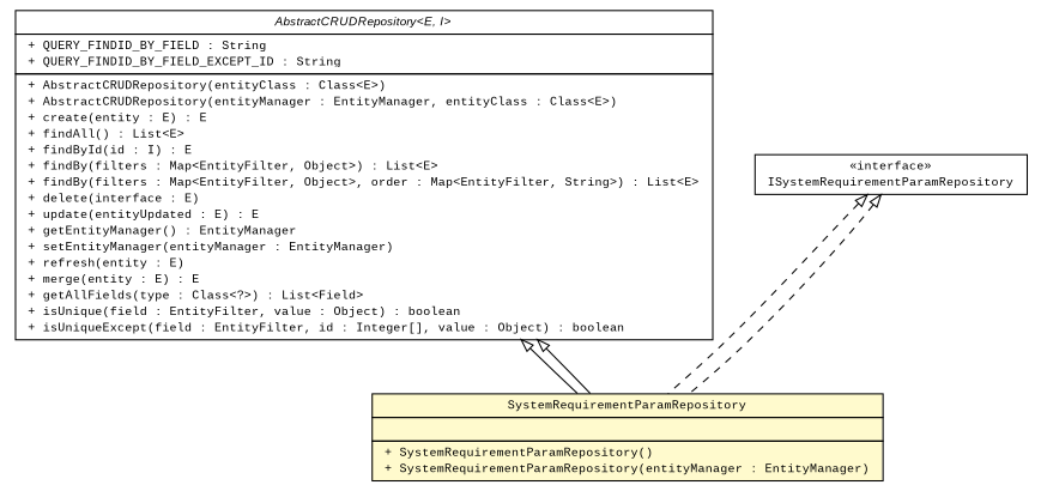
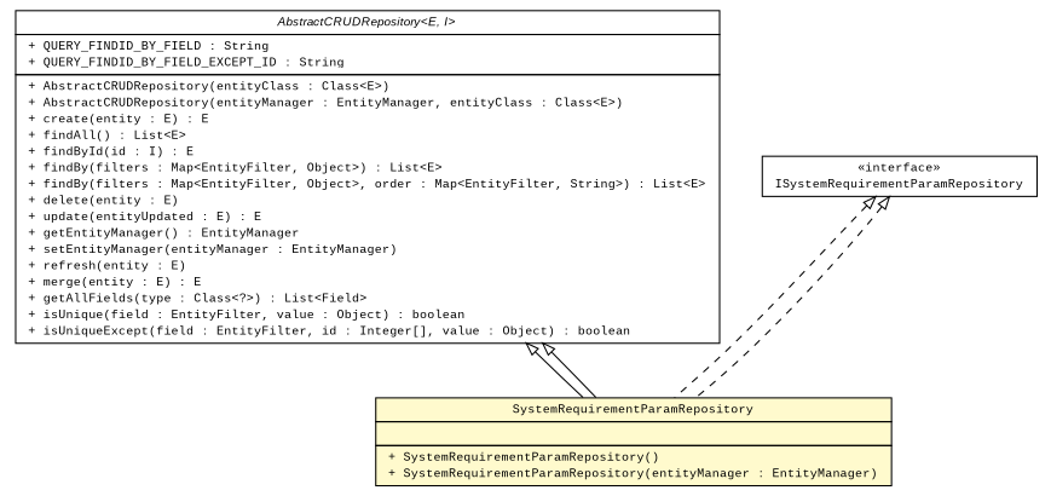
  digraph {
    nodesep=0.25
    ranksep=0.5
    fontname="Liberation Mono"
    node [fontcolor=black fontname="Liberation Mono" fontsize=10.0 shape=plaintext]
    edge [arrowtail=empty dir=back fontname="Liberation Mono" fontsize=10 headport=p labelfontname=arial labelfontsize=10 tailport=p]
-   n1 [label=<<table title="gov.sandia.cf.dao.AbstractCRUDRepository" border="0" cellborder="1" cellspacing="0" cellpadding="2" port="p" href="../AbstractCRUDRepository.html"> 		<tr><td><table border="0" cellspacing="0" cellpadding="1"> <tr><td align="center" balign="center"><font face="arial italic"> AbstractCRUDRepository&lt;E, I&gt; </font></td></tr> 		</table></td></tr> 		<tr><td><table border="0" cellspacing="0" cellpadding="1"> <tr><td align="left" balign="left"> + QUERY_FINDID_BY_FIELD : String </td></tr> <tr><td align="left" balign="left"> + QUERY_FINDID_BY_FIELD_EXCEPT_ID : String </td></tr> 		</table></td></tr> 		<tr><td><table border="0" cellspacing="0" cellpadding="1"> <tr><td align="left" balign="left"> + AbstractCRUDRepository(entityClass : Class&lt;E&gt;) </td></tr> <tr><td align="left" balign="left"> + AbstractCRUDRepository(entityManager : EntityManager, entityClass : Class&lt;E&gt;) </td></tr> <tr><td align="left" balign="left"> + create(entity : E) : E </td></tr> <tr><td align="left" balign="left"> + findAll() : List&lt;E&gt; </td></tr> <tr><td align="left" balign="left"> + findById(id : I) : E </td></tr> <tr><td align="left" balign="left"> + findBy(filters : Map&lt;EntityFilter, Object&gt;) : List&lt;E&gt; </td></tr> <tr><td align="left" balign="left"> + findBy(filters : Map&lt;EntityFilter, Object&gt;, order : Map&lt;EntityFilter, String&gt;) : List&lt;E&gt; </td></tr> <tr><td align="left" balign="left"> + delete(interface : E) </td></tr> <tr><td align="left" balign="left"> + update(entityUpdated : E) : E </td></tr> <tr><td align="left" balign="left"> + getEntityManager() : EntityManager </td></tr> <tr><td align="left" balign="left"> + setEntityManager(entityManager : EntityManager) </td></tr> <tr><td align="left" balign="left"> + refresh(entity : E) </td></tr> <tr><td align="left" balign="left"> + merge(entity : E) : E </td></tr> <tr><td align="left" balign="left"> + getAllFields(type : Class&lt;?&gt;) : List&lt;Field&gt; </td></tr> <tr><td align="left" balign="left"> + isUnique(field : EntityFilter, value : Object) : boolean </td></tr> <tr><td align="left" balign="left"> + isUniqueExcept(field : EntityFilter, id : Integer[], value : Object) : boolean </td></tr> 		</table></td></tr> 		</table>>]
+   n1 [label=<<table title="gov.sandia.cf.dao.AbstractCRUDRepository" border="0" cellborder="1" cellspacing="0" cellpadding="2" port="p" href="../AbstractCRUDRepository.html"> 		<tr><td><table border="0" cellspacing="0" cellpadding="1"> <tr><td align="center" balign="center"><font face="arial italic"> AbstractCRUDRepository&lt;E, I&gt; </font></td></tr> 		</table></td></tr> 		<tr><td><table border="0" cellspacing="0" cellpadding="1"> <tr><td align="left" balign="left"> + QUERY_FINDID_BY_FIELD : String </td></tr> <tr><td align="left" balign="left"> + QUERY_FINDID_BY_FIELD_EXCEPT_ID : String </td></tr> 		</table></td></tr> 		<tr><td><table border="0" cellspacing="0" cellpadding="1"> <tr><td align="left" balign="left"> + AbstractCRUDRepository(entityClass : Class&lt;E&gt;) </td></tr> <tr><td align="left" balign="left"> + AbstractCRUDRepository(entityManager : EntityManager, entityClass : Class&lt;E&gt;) </td></tr> <tr><td align="left" balign="left"> + create(entity : E) : E </td></tr> <tr><td align="left" balign="left"> + findAll() : List&lt;E&gt; </td></tr> <tr><td align="left" balign="left"> + findById(id : I) : E </td></tr> <tr><td align="left" balign="left"> + findBy(filters : Map&lt;EntityFilter, Object&gt;) : List&lt;E&gt; </td></tr> <tr><td align="left" balign="left"> + findBy(filters : Map&lt;EntityFilter, Object&gt;, order : Map&lt;EntityFilter, String&gt;) : List&lt;E&gt; </td></tr> <tr><td align="left" balign="left"> + delete(entity : E) </td></tr> <tr><td align="left" balign="left"> + update(entityUpdated : E) : E </td></tr> <tr><td align="left" balign="left"> + getEntityManager() : EntityManager </td></tr> <tr><td align="left" balign="left"> + setEntityManager(entityManager : EntityManager) </td></tr> <tr><td align="left" balign="left"> + refresh(entity : E) </td></tr> <tr><td align="left" balign="left"> + merge(entity : E) : E </td></tr> <tr><td align="left" balign="left"> + getAllFields(type : Class&lt;?&gt;) : List&lt;Field&gt; </td></tr> <tr><td align="left" balign="left"> + isUnique(field : EntityFilter, value : Object) : boolean </td></tr> <tr><td align="left" balign="left"> + isUniqueExcept(field : EntityFilter, id : Integer[], value : Object) : boolean </td></tr> 		</table></td></tr> 		</table>>]
    n2 [label=<<table title="gov.sandia.cf.dao.impl.SystemRequirementParamRepository" border="0" cellborder="1" cellspacing="0" cellpadding="2" port="p" bgcolor="lemonChiffon" href="./SystemRequirementParamRepository.html"> 		<tr><td><table border="0" cellspacing="0" cellpadding="1"> <tr><td align="center" balign="center"> SystemRequirementParamRepository </td></tr> 		</table></td></tr> 		<tr><td><table border="0" cellspacing="0" cellpadding="1"> <tr><td align="left" balign="left">  </td></tr> 		</table></td></tr> 		<tr><td><table border="0" cellspacing="0" cellpadding="1"> <tr><td align="left" balign="left"> + SystemRequirementParamRepository() </td></tr> <tr><td align="left" balign="left"> + SystemRequirementParamRepository(entityManager : EntityManager) </td></tr> 		</table></td></tr> 		</table>>]
    n3 [label=<<table title="gov.sandia.cf.dao.ISystemRequirementParamRepository" border="0" cellborder="1" cellspacing="0" cellpadding="2" port="p" href="../ISystemRequirementParamRepository.html"> 		<tr><td><table border="0" cellspacing="0" cellpadding="1"> <tr><td align="center" balign="center"> &#171;interface&#187; </td></tr> <tr><td align="center" balign="center"> ISystemRequirementParamRepository </td></tr> 		</table></td></tr> 		</table>>]
    n1 -> n2
    n1 -> n2
    n3 -> n2 [style=dashed]
    n3 -> n2 [style=dashed]
  }
